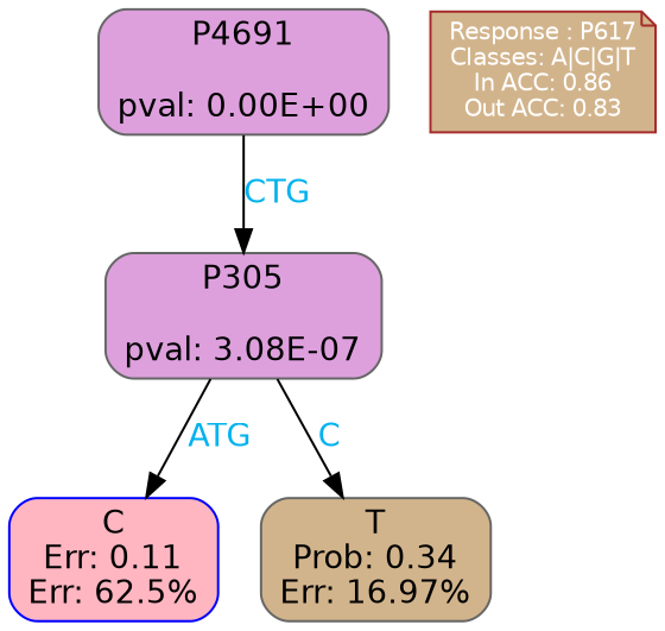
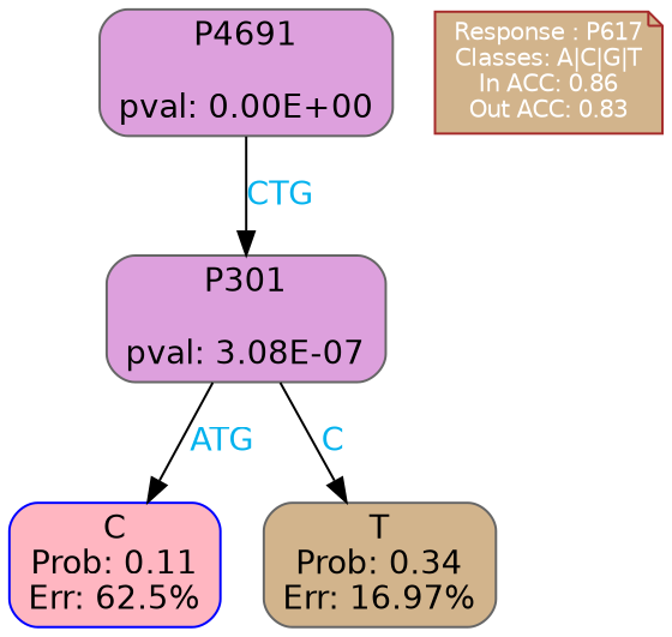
  digraph {
    ranksep=equally
    splines=polylines
    node [color=gray40 fillcolor=tan fontname=helvetica shape=box style="filled, rounded"]
    edge [fontcolor=deepskyblue2 fontname=helvetica]
-   n1 [color=blue fillcolor=lightpink label="C\nErr: 0.11\nErr: 62.5%"]
+   n1 [color=blue fillcolor=lightpink label="C\nProb: 0.11\nErr: 62.5%"]
    n2 [label="T\nProb: 0.34\nErr: 16.97%"]
    n3 [align=left color=brown fontcolor=white fontsize=10 label="Response : P617\nClasses: A|C|G|T\nIn ACC: 0.86\nOut ACC: 0.83\n" shape=note style=filled]
    n4 [fillcolor=plum label="P4691\n\npval: 0.00E+00"]
-   n5 [fillcolor=plum label="P305\n\npval: 3.08E-07"]
+   n5 [fillcolor=plum label="P301\n\npval: 3.08E-07"]
    subgraph sub_1 {
      rank=same
      n1
      n2
    }
    subgraph sub_2 {
      rank=same
      n3
      n4
    }
    n4 -> n5 [label=CTG]
    n5 -> n1 [label=ATG]
    n5 -> n2 [label=C]
  }
